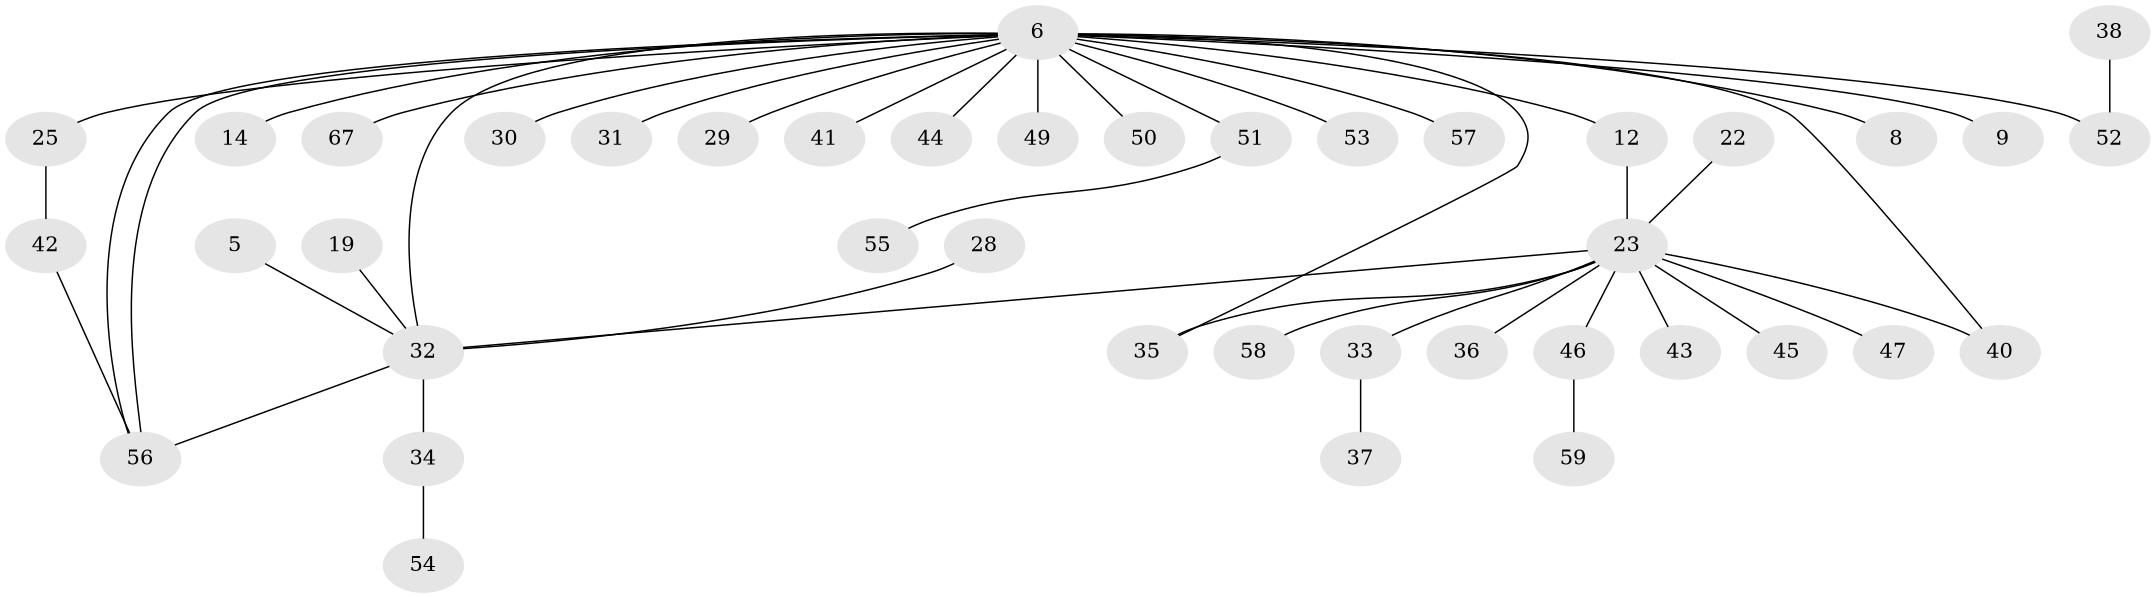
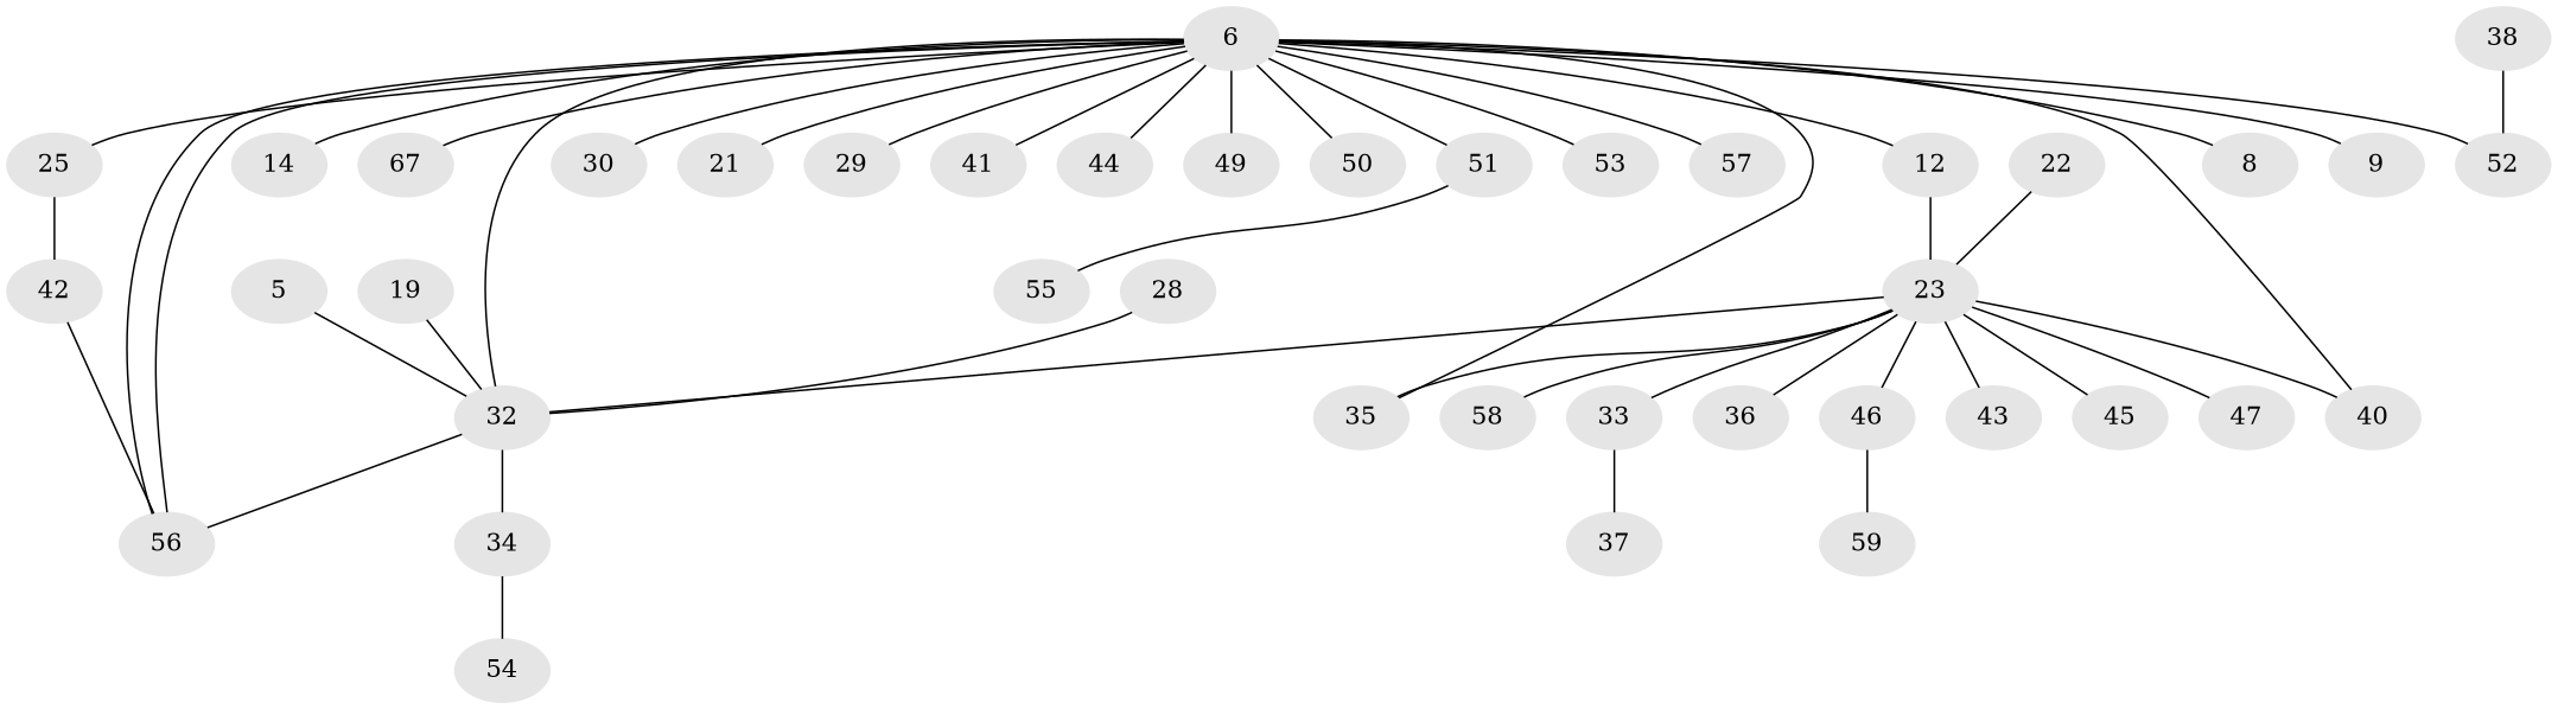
  graph {
    node [color=gray90 style=filled]
    32 [super="+3+4+26"]
    56 [super="+48"]
    34 [super="+24"]
    5
    6 [super="+1"]
    8
    9
    12
    14
    n10 [label=67]
    n11 [label=30]
-   21 [label=31]
+   21
    25
    29
    35
    40 [super="+18"]
    41
    44
    49
    50 [super="+15"]
    51
    52 [super="+2+30"]
    53 [super="+13"]
    57
    23 [super="+7"]
    42
    55
    33
    36
    43
    45
    46
    47 [super="+10"]
    58
    19
    22
    37
    59
    28
    54
    38
    32 -- 56
    32 -- 34
    34 -- 54
    5 -- 32
    6 -- 32
    6 -- 56 [weight=2]
    6 -- 56
    6 -- 8
    6 -- 9
    6 -- 12
    6 -- 14
    6 -- n10
    6 -- n11
    6 -- 21
    6 -- 25
    6 -- 29
    6 -- 35
    6 -- 40
    6 -- 41
    6 -- 44
    6 -- 49 [weight=2]
    6 -- 50
    6 -- 51
    6 -- 52 [weight=3]
    6 -- 53
    6 -- 57
    12 -- 23
    25 -- 42
    51 -- 55
    23 -- 32 [weight=2]
    23 -- 35
    23 -- 40 [weight=2]
    23 -- 33
    23 -- 36
    23 -- 43
    23 -- 45
    23 -- 46
    23 -- 47
    23 -- 58
    42 -- 56
    33 -- 37
    46 -- 59
    19 -- 32
    22 -- 23
    28 -- 32
    38 -- 52
  }
